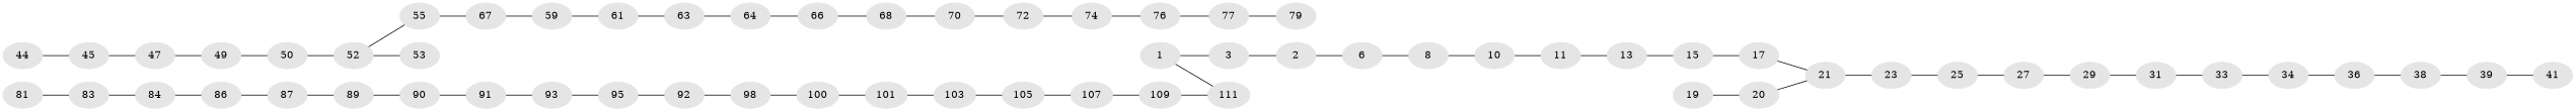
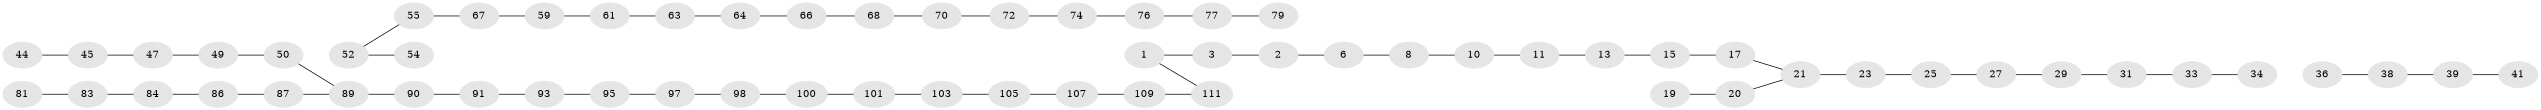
  graph {
    rankdir=LR
    node [color=gray90 style=filled]
    1 [super="+2"]
    3 [super="+4"]
    111
    n4 [label=2]
    6 [super="+7"]
    8 [super="+9"]
    10
    11 [super="+12"]
    13 [super="+14"]
    15 [super="+16"]
    17 [super="+18"]
    21 [super="+22"]
    19
    20
    23 [super="+24"]
    25 [super="+26"]
    27 [super="+28"]
    29 [super="+30"]
    31 [super="+32"]
    33
    34 [super="+35"]
    36 [super="+37"]
    38
    39 [super="+40"]
    41
    45 [super="+46"]
    44
    47 [super="+48"]
    49
    50 [super="+51"]
    52 [super="+53"]
-   54 [label=53]
+   54
    55 [super="+56"]
    n34 [label=67 super="+58"]
    59 [super="+60"]
    61 [super="+62"]
    63
    64 [super="+65"]
    66 [super="+67"]
    68 [super="+69"]
    70 [super="+71"]
    72 [super="+73"]
    74 [super="+75"]
    76
    77 [super="+78"]
    79
    81 [super="+82"]
    83
    84 [super="+85"]
    86
    87 [super="+88"]
    89
    90
    91 [super="+92"]
    93 [super="+94"]
    95 [super="+96"]
-   97 [label=92]
+   97
    98 [super="+99"]
    100
    101 [super="+102"]
    103 [super="+104"]
    105 [super="+106"]
    107 [super="+108"]
    109 [super="+110"]
    1 -- 3
    1 -- 111
    3 -- n4
    n4 -- 6
    6 -- 8
    8 -- 10
    10 -- 11
    11 -- 13
    13 -- 15
    15 -- 17
    17 -- 21
    21 -- 23
    19 -- 20
    20 -- 21
    23 -- 25
    25 -- 27
    27 -- 29
    29 -- 31
    31 -- 33
    33 -- 34
-   34 -- 36
    36 -- 38
    38 -- 39
    39 -- 41
    45 -- 47
    44 -- 45
    47 -- 49
    49 -- 50
-   50 -- 52
+   50 -- 89
    52 -- 54
    52 -- 55
    55 -- n34
    n34 -- 59
    59 -- 61
    61 -- 63
    63 -- 64
    64 -- 66
    66 -- 68
    68 -- 70
    70 -- 72
    72 -- 74
    74 -- 76
    76 -- 77
    77 -- 79
    81 -- 83
    83 -- 84
    84 -- 86
    86 -- 87
    87 -- 89
    89 -- 90
    90 -- 91
    91 -- 93
    93 -- 95
    95 -- 97
    97 -- 98
    98 -- 100
    100 -- 101
    101 -- 103
    103 -- 105
    105 -- 107
    107 -- 109
    109 -- 111
  }
